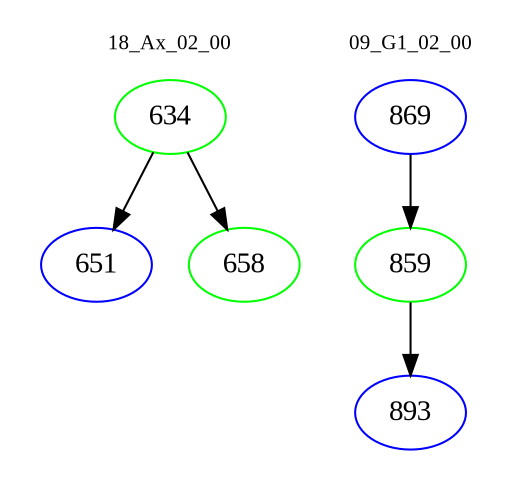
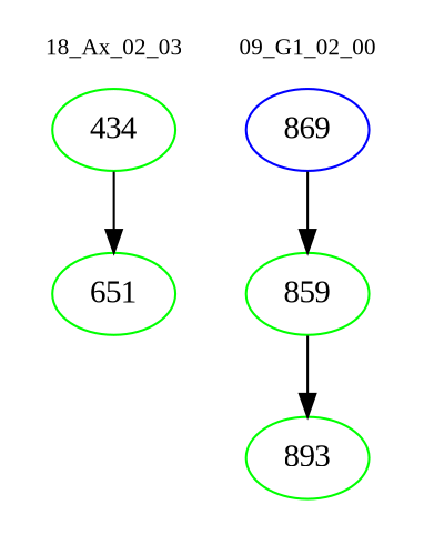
  digraph {
    fontname="Liberation Serif"
    node [color=green fontname="Liberation Serif"]
    edge [color=black fontname="Liberation Serif"]
-   n1 [color=blue label=651]
-   n2 [label=634]
-   n3 [label=658]
+   n1 [label=651]
+   n2 [label=434]
    n4 [color=blue label=869]
    n5 [label=859]
-   n6 [color=blue label=893]
+   n6 [label=893]
    subgraph cluster_1 {
      color=white
      fontsize=10
-     label="18_Ax_02_00"
+     label="18_Ax_02_03"
      n1
      n2
-     n3
    }
    subgraph cluster_2 {
      color=white
      fontsize=10
      label="09_G1_02_00"
      n4
      n5
      n6
    }
    n2 -> n1
-   n2 -> n3
    n4 -> n5
    n5 -> n6
  }
